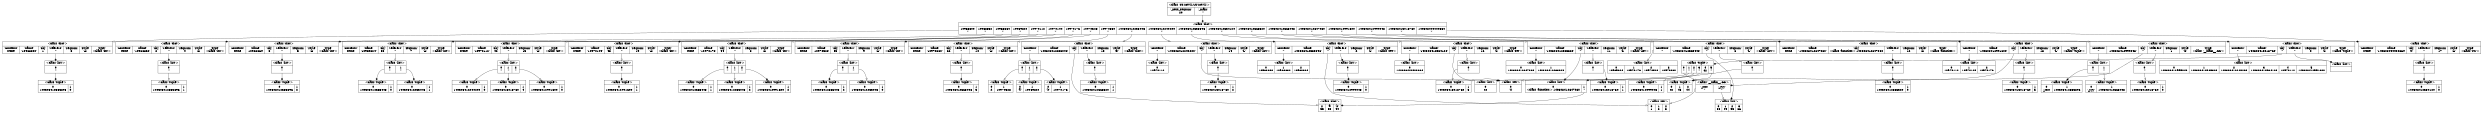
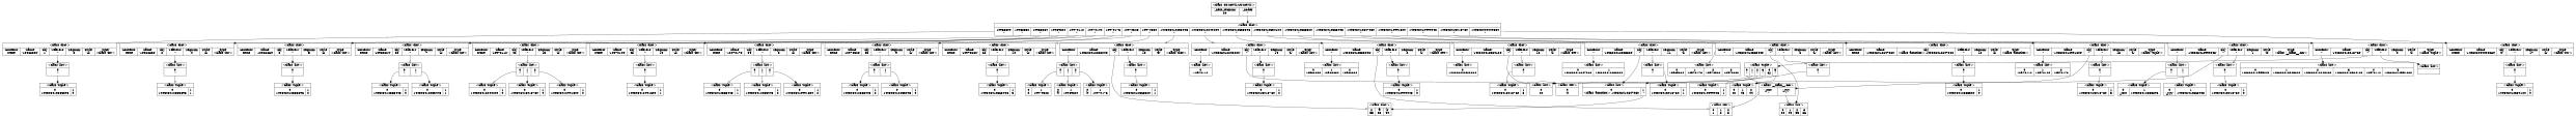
  digraph {
    ordering=out
    node [shape=record]
    edge [tailport=f0 arrowhead=diamond]
-   n1 [height=.1 label="{ \<class 'structviz.StructViz'\> | { <f0> '_next_seqnum'\n20 | <f1> '_main'\n* }   }"]
+   n1 [height=.1 label="{ \<class 'structviz.StructViz'\> | { <f0> '_next_seqnum'\n20 | <f1> '_nodes'\n* }   }"]
    n2 [height=.1 label="{ \<class 'dict'\> | { <f0> 10968800\n* | <f1> 10968832\n* | <f2> 10968864\n* | <f3> 10969824\n* | <f4> 10970112\n* | <f5> 10970144\n* | <f6> 10970176\n* | <f7> 10970528\n* | <f8> 10970880\n* | <f9> 140308412233048\n* | <f10> 140308412240200\n* | <f11> 140308412533896\n* | <f12> 140308412534120\n* | <f13> 140308412565320\n* | <f14> 140308412565448\n* | <f15> 140308412647080\n* | <f16> 140308412991600\n* | <f17> 140308412999048\n* | <f18> 140308413018760\n* | <f19> 140308444400864\n* }   }"]
    n3 [height=.1 label="{ \<class 'dict'\> | { <f0> 'contents'\nNone | <f1> 'name'\n'10968800' | <f2> 'obj'\n1 | <f3> 'referers'\n* | <f4> 'seqnum'\n3 | <f5> 'style'\n'A' | <f6> 'type'\n\<class 'int'\> }   }"]
    n4 [height=.1 label="{ \<class 'dict'\> | { <f0> 'contents'\nNone | <f1> 'name'\n'10968832' | <f2> 'obj'\n2 | <f3> 'referers'\n* | <f4> 'seqnum'\n4 | <f5> 'style'\n'A' | <f6> 'type'\n\<class 'int'\> }   }"]
    n5 [height=.1 label="{ \<class 'dict'\> | { <f0> 'contents'\nNone | <f1> 'name'\n'10968864' | <f2> 'obj'\n3 | <f3> 'referers'\n* | <f4> 'seqnum'\n5 | <f5> 'style'\n'A' | <f6> 'type'\n\<class 'int'\> }   }"]
    n6 [height=.1 label="{ \<class 'dict'\> | { <f0> 'contents'\nNone | <f1> 'name'\n'10969824' | <f2> 'obj'\n33 | <f3> 'referers'\n* | <f4> 'seqnum'\n7 | <f5> 'style'\n'A' | <f6> 'type'\n\<class 'int'\> }   }"]
    n7 [height=.1 label="{ \<class 'dict'\> | { <f0> 'contents'\nNone | <f1> 'name'\n'10970112' | <f2> 'obj'\n42 | <f3> 'referers'\n* | <f4> 'seqnum'\n15 | <f5> 'style'\n'A' | <f6> 'type'\n\<class 'int'\> }   }"]
    n8 [height=.1 label="{ \<class 'dict'\> | { <f0> 'contents'\nNone | <f1> 'name'\n'10970144' | <f2> 'obj'\n43 | <f3> 'referers'\n* | <f4> 'seqnum'\n19 | <f5> 'style'\n'A' | <f6> 'type'\n\<class 'int'\> }   }"]
    n9 [height=.1 label="{ \<class 'dict'\> | { <f0> 'contents'\nNone | <f1> 'name'\n'10970176' | <f2> 'obj'\n44 | <f3> 'referers'\n* | <f4> 'seqnum'\n8 | <f5> 'style'\n'A' | <f6> 'type'\n\<class 'int'\> }   }"]
    n10 [height=.1 label="{ \<class 'dict'\> | { <f0> 'contents'\nNone | <f1> 'name'\n'10970528' | <f2> 'obj'\n55 | <f3> 'referers'\n* | <f4> 'seqnum'\n9 | <f5> 'style'\n'A' | <f6> 'type'\n\<class 'int'\> }   }"]
    n11 [height=.1 label="{ \<class 'dict'\> | { <f0> 'contents'\nNone | <f1> 'name'\n'10970880' | <f2> 'obj'\n66 | <f3> 'referers'\n* | <f4> 'seqnum'\n10 | <f5> 'style'\n'A' | <f6> 'type'\n\<class 'int'\> }   }"]
    n12 [height=.1 label="{ \<class 'dict'\> | { <f0> 'contents'\n* | <f1> 'name'\n'140308412233048' | <f2> 'obj'\n* | <f3> 'referers'\n* | <f4> 'seqnum'\n13 | <f5> 'style'\n'D' | <f6> 'type'\n\<class 'dict'\> }   }"]
    n13 [height=.1 label="{ \<class 'dict'\> | { <f0> 'contents'\n* | <f1> 'name'\n'140308412240200' | <f2> 'obj'\n* | <f3> 'referers'\n* | <f4> 'seqnum'\n14 | <f5> 'style'\n'L' | <f6> 'type'\n\<class 'list'\> }   }"]
    n14 [height=.1 label="{ \<class 'dict'\> | { <f0> 'contents'\n* | <f1> 'name'\n'140308412533896' | <f2> 'obj'\n* | <f3> 'referers'\n* | <f4> 'seqnum'\n2 | <f5> 'style'\n'L' | <f6> 'type'\n\<class 'set'\> }   }"]
    n15 [height=.1 label="{ \<class 'dict'\> | { <f0> 'contents'\n* | <f1> 'name'\n'140308412534120' | <f2> 'obj'\n* | <f3> 'referers'\n* | <f4> 'seqnum'\n16 | <f5> 'style'\n'L' | <f6> 'type'\n\<class 'set'\> }   }"]
    n16 [height=.1 label="{ \<class 'dict'\> | { <f0> 'contents'\n* | <f1> 'name'\n'140308412565320' | <f2> 'obj'\n* | <f3> 'referers'\n* | <f4> 'seqnum'\n11 | <f5> 'style'\n'L' | <f6> 'type'\n\<class 'list'\> }   }"]
    n17 [height=.1 label="{ \<class 'dict'\> | { <f0> 'contents'\n* | <f1> 'name'\n'140308412565448' | <f2> 'obj'\n* | <f3> 'referers'\n* | <f4> 'seqnum'\n6 | <f5> 'style'\n'L' | <f6> 'type'\n\<class 'list'\> }   }"]
    n18 [height=.1 label="{ \<class 'dict'\> | { <f0> 'contents'\nNone | <f1> 'name'\n'140308412647080' | <f2> 'obj'\n\<class 'function'\> 140308412647080 | <f3> 'referers'\n* | <f4> 'seqnum'\n12 | <f5> 'style'\n'A' | <f6> 'type'\n\<class 'function'\> }   }"]
    n19 [height=.1 label="{ \<class 'dict'\> | { <f0> 'contents'\n* | <f1> 'name'\n'140308412991600' | <f2> 'obj'\n* | <f3> 'referers'\n* | <f4> 'seqnum'\n18 | <f5> 'style'\n'L' | <f6> 'type'\n\<class 'tuple'\> }   }"]
    n20 [height=.1 label="{ \<class 'dict'\> | { <f0> 'contents'\n* | <f1> 'name'\n'140308412999048' | <f2> 'obj'\n* | <f3> 'referers'\n* | <f4> 'seqnum'\n1 | <f5> 'style'\n'G' | <f6> 'type'\n\<class '__main__.CC'\> }   }"]
    n21 [height=.1 label="{ \<class 'dict'\> | { <f0> 'contents'\n* | <f1> 'name'\n'140308413018760' | <f2> 'obj'\n* | <f3> 'referers'\n* | <f4> 'seqnum'\n0 | <f5> 'style'\n'L' | <f6> 'type'\n\<class 'tuple'\> }   }"]
    n22 [height=.1 label="{ \<class 'dict'\> | { <f0> 'contents'\nNone | <f1> 'name'\n'140308444400864' | <f2> 'obj'\n'x' | <f3> 'referers'\n* | <f4> 'seqnum'\n17 | <f5> 'style'\n'A' | <f6> 'type'\n\<class 'str'\> }   }"]
    n23 [height=.1 label="{ \<class 'list'\> | { <f0> 0\n* } }"]
    n24 [height=.1 label="{ \<class 'tuple'\> | { <f0> 0\n140308412533896 | <f1> 1\n0 } }"]
    n25 [height=.1 label="{ \<class 'list'\> | { <f0> 0\n* } }"]
    n26 [height=.1 label="{ \<class 'tuple'\> | { <f0> 0\n140308412533896 | <f1> 1\n1 } }"]
    n27 [height=.1 label="{ \<class 'list'\> | { <f0> 0\n* } }"]
    n28 [height=.1 label="{ \<class 'tuple'\> | { <f0> 0\n140308412533896 | <f1> 1\n2 } }"]
    n29 [height=.1 label="{ \<class 'list'\> | { <f0> 0\n* | <f1> 1\n* } }"]
    n30 [height=.1 label="{ \<class 'tuple'\> | { <f0> 0\n140308412565448 | <f1> 1\n0 } }"]
    n31 [height=.1 label="{ \<class 'tuple'\> | { <f0> 0\n140308412233048 | <f1> 1\n1 } }"]
    n32 [height=.1 label="{ \<class 'list'\> | { <f0> 0\n* | <f1> 1\n* | <f2> 2\n* } }"]
    n33 [height=.1 label="{ \<class 'tuple'\> | { <f0> 0\n140308412240200 | <f1> 1\n0 } }"]
    n34 [height=.1 label="{ \<class 'tuple'\> | { <f0> 0\n140308413018760 | <f1> 1\n4 } }"]
    n35 [height=.1 label="{ \<class 'tuple'\> | { <f0> 0\n140308412991600 | <f1> 1\n0 } }"]
    n36 [height=.1 label="{ \<class 'list'\> | { <f0> 0\n* } }"]
    n37 [height=.1 label="{ \<class 'tuple'\> | { <f0> 0\n140308412991600 | <f1> 1\n1 } }"]
    n38 [height=.1 label="{ \<class 'list'\> | { <f0> 0\n* | <f1> 1\n* | <f2> 2\n* } }"]
    n39 [height=.1 label="{ \<class 'tuple'\> | { <f0> 0\n140308412565448 | <f1> 1\n1 } }"]
    n40 [height=.1 label="{ \<class 'tuple'\> | { <f0> 0\n140308412233048 | <f1> 1\n2 } }"]
    n41 [height=.1 label="{ \<class 'tuple'\> | { <f0> 0\n140308412991600 | <f1> 1\n2 } }"]
    n42 [height=.1 label="{ \<class 'list'\> | { <f0> 0\n* | <f1> 1\n* } }"]
    n43 [height=.1 label="{ \<class 'tuple'\> | { <f0> 0\n140308412565448 | <f1> 1\n2 } }"]
    n44 [height=.1 label="{ \<class 'tuple'\> | { <f0> 0\n140308412233048 | <f1> 1\n0 } }"]
    n45 [height=.1 label="{ \<class 'list'\> | { <f0> 0\n* } }"]
    n46 [height=.1 label="{ \<class 'tuple'\> | { <f0> 0\n140308412565448 | <f1> 1\n3 } }"]
    n47 [height=.1 label="{ \<class 'list'\> | { <f0> 0\n* | <f1> 1\n* | <f2> 2\n* } }"]
    n48 [height=.1 label="{ \<class 'dict'\> | { <f0> 2\n55 | <f1> 'a'\n33 | <f2> 'b'\n44 }   }"]
    n49 [height=.1 label="{ \<class 'list'\> | { <f0> 0\n* } }"]
    n50 [height=.1 label="{ \<class 'tuple'\> | { <f0> 0\n2 | <f1> 1\n10970528 } }"]
    n51 [height=.1 label="{ \<class 'tuple'\> | { <f0> 0\n'a' | <f1> 1\n10969824 } }"]
    n52 [height=.1 label="{ \<class 'tuple'\> | { <f0> 0\n'b' | <f1> 1\n10970176 } }"]
    n53 [height=.1 label="{ \<class 'tuple'\> | { <f0> 0\n140308412565320 | <f1> 1\n1 } }"]
    n54 [height=.1 label="{ \<class 'list'\> | { <f0> 0\n10970112 } }"]
    n55 [height=.1 label="{ \<class 'list'\> | { <f0> 0\n42 } }"]
    n56 [height=.1 label="{ \<class 'list'\> | { <f0> 0\n* } }"]
    n57 [height=.1 label="{ \<class 'tuple'\> | { <f0> 0\n140308413018760 | <f1> 1\n2 } }"]
    n58 [height=.1 label="{ \<class 'list'\> | { <f0> 0\n10968800 | <f1> 1\n10968832 | <f2> 2\n10968864 } }"]
    n59 [height=.1 label="{ \<class 'set'\> | { <f0> 0\n1 | <f1> 1\n2 | <f2> 2\n3 } }"]
    n60 [height=.1 label="{ \<class 'list'\> | { <f0> 0\n* } }"]
    n61 [height=.1 label="{ \<class 'tuple'\> | { <f0> 0\n140308412999048 | <f1> 1\n0 } }"]
    n62 [height=.1 label="{ \<class 'list'\> | { <f0> 0\n140308444400864 } }"]
    n63 [height=.1 label="{ \<class 'set'\> | { <f0> 0\n'x' } }"]
    n64 [height=.1 label="{ \<class 'list'\> | { <f0> 0\n* } }"]
    n65 [height=.1 label="{ \<class 'tuple'\> | { <f0> 0\n140308413018760 | <f1> 1\n3 } }"]
    n66 [height=.1 label="{ \<class 'list'\> | { <f0> 0\n140308412647080 | <f1> 1\n140308412233048 } }"]
    n67 [height=.1 label="{ \<class 'list'\> | { <f0> 0\n\<class 'function'\> 140308412647080 | <f1> 1\n* } }"]
    n68 [height=.1 label="{ \<class 'list'\> | { <f0> 0\n* } }"]
    n69 [height=.1 label="{ \<class 'tuple'\> | { <f0> 0\n140308413018760 | <f1> 1\n1 } }"]
    n70 [height=.1 label="{ \<class 'list'\> | { <f0> 0\n10969824 | <f1> 1\n10970176 | <f2> 2\n10970528 | <f3> 3\n10970880 } }"]
    n71 [height=.1 label="{ \<class 'list'\> | { <f0> 0\n33 | <f1> 1\n44 | <f2> 2\n55 | <f3> 3\n66 } }"]
    n72 [height=.1 label="{ \<class 'list'\> | { <f0> 0\n* } }"]
    n73 [height=.1 label="{ \<class 'tuple'\> | { <f0> 0\n140308412999048 | <f1> 1\n1 } }"]
    n74 [height=.1 label="{ \<class 'list'\> | { <f0> 0\n* } }"]
    n75 [height=.1 label="{ \<class 'tuple'\> | { <f0> 0\n140308412565320 | <f1> 1\n0 } }"]
    n76 [height=.1 label="{ \<class 'list'\> | { <f0> 0\n10970112 | <f1> 1\n10970144 | <f2> 2\n10970176 } }"]
    n77 [height=.1 label="{ \<class 'tuple'\> | { <f0> 0\n42 | <f1> 1\n43 | <f2> 2\n44 } }"]
    n78 [height=.1 label="{ \<class 'list'\> | { <f0> 0\n* } }"]
    n79 [height=.1 label="{ \<class 'tuple'\> | { <f0> 0\n140308413018760 | <f1> 1\n5 } }"]
    n80 [height=.1 label="{ \<class 'list'\> | { <f0> 0\n* | <f1> 1\n* } }"]
    n81 [height=.1 label="{ \<class '__main__.CC'\> | { <f0> '_xxx'\n* | <f1> '_yyy'\n* }   }"]
    n82 [height=.1 label="{ \<class 'list'\> | { <f0> 0\n* } }"]
    n83 [height=.1 label="{ \<class 'tuple'\> | { <f0> 0\n'_xxx' | <f1> 1\n140308412533896 } }"]
    n84 [height=.1 label="{ \<class 'tuple'\> | { <f0> 0\n'_yyy' | <f1> 1\n140308412565448 } }"]
    n85 [height=.1 label="{ \<class 'tuple'\> | { <f0> 0\n140308413018760 | <f1> 1\n0 } }"]
    n86 [height=.1 label="{ \<class 'list'\> | { <f0> 0\n140308412999048 | <f1> 1\n140308412565320 | <f2> 2\n140308412240200 | <f3> 3\n140308412534120 | <f4> 4\n10970112 | <f5> 5\n140308412991600 } }"]
    n87 [height=.1 label="{ \<class 'tuple'\> | { <f0> 0\n* | <f1> 1\n* | <f2> 2\n* | <f3> 3\n* | <f4> 4\n42 | <f5> 5\n* } }"]
    n88 [height=.1 label="{ \<class 'list'\> | {  } }"]
    n89 [height=.1 label="{ \<class 'list'\> | { <f0> 0\n* } }"]
    n90 [height=.1 label="{ \<class 'tuple'\> | { <f0> 0\n140308412534120 | <f1> 1\n0 } }"]
    n1 -> n2 [tailport=f1]
    n2 -> n3 [arrowhead=onormal]
    n2 -> n4 [tailport=f1]
    n2 -> n5 [tailport=f2]
    n2 -> n6 [tailport=f3]
    n2 -> n7 [tailport=f4 arrowhead=onormal]
    n2 -> n8 [tailport=f5]
    n2 -> n9 [tailport=f6 arrowhead=onormal]
    n2 -> n10 [tailport=f7]
    n2 -> n11 [tailport=f8 arrowhead=onormal]
    n2 -> n12 [tailport=f9 arrowhead=onormal]
    n2 -> n13 [tailport=f10 arrowhead=onormal]
    n2 -> n14 [tailport=f11]
    n2 -> n15 [tailport=f12 arrowhead=onormal]
    n2 -> n16 [tailport=f13 arrowhead=onormal]
    n2 -> n17 [tailport=f14 arrowhead=onormal]
    n2 -> n18 [tailport=f15]
    n2 -> n19 [tailport=f16]
    n2 -> n20 [tailport=f17 arrowhead=onormal]
    n2 -> n21 [tailport=f18]
    n2 -> n22 [tailport=f19]
    n3 -> n23 [tailport=f3]
    n4 -> n25 [tailport=f3]
    n5 -> n27 [tailport=f3]
    n6 -> n29 [tailport=f3 arrowhead=onormal]
    n7 -> n32 [tailport=f3 arrowhead=onormal]
    n8 -> n36 [tailport=f3 arrowhead=onormal]
    n9 -> n38 [tailport=f3 arrowhead=onormal]
    n10 -> n42 [tailport=f3 arrowhead=onormal]
    n11 -> n45 [tailport=f3 arrowhead=onormal]
    n12 -> n47 [arrowhead=onormal]
    n12 -> n48 [tailport=f2 arrowhead=onormal]
    n12 -> n49 [tailport=f3]
    n13 -> n54
    n13 -> n55 [tailport=f2 arrowhead=onormal]
    n13 -> n56 [tailport=f3]
    n14 -> n58
    n14 -> n59 [tailport=f2 arrowhead=onormal]
    n14 -> n60 [tailport=f3]
    n15 -> n62
    n15 -> n63 [tailport=f2]
    n15 -> n64 [tailport=f3 arrowhead=onormal]
    n16 -> n66
    n16 -> n67 [tailport=f2]
    n16 -> n68 [tailport=f3 arrowhead=onormal]
    n17 -> n70 [arrowhead=onormal]
    n17 -> n71 [tailport=f2]
    n17 -> n72 [tailport=f3 arrowhead=onormal]
    n18 -> n74 [tailport=f3]
    n19 -> n76
    n19 -> n77 [tailport=f2]
    n19 -> n78 [tailport=f3 arrowhead=onormal]
    n20 -> n80 [arrowhead=onormal]
    n20 -> n81 [tailport=f2]
    n20 -> n82 [tailport=f3 arrowhead=onormal]
    n21 -> n86
    n21 -> n87 [tailport=f2]
    n21 -> n88 [tailport=f3]
    n22 -> n89 [tailport=f3 arrowhead=onormal]
    n23 -> n24
    n25 -> n26 [arrowhead=onormal]
    n27 -> n28
    n29 -> n30
    n29 -> n31 [tailport=f1]
    n32 -> n33 [arrowhead=onormal]
    n32 -> n34 [tailport=f1]
    n32 -> n35 [tailport=f2 arrowhead=onormal]
    n36 -> n37
    n38 -> n39 [arrowhead=onormal]
    n38 -> n40 [tailport=f1 arrowhead=onormal]
    n38 -> n41 [tailport=f2]
    n42 -> n43
    n42 -> n44 [tailport=f1 arrowhead=onormal]
    n45 -> n46
    n47 -> n50 [arrowhead=onormal]
    n47 -> n51 [tailport=f1 arrowhead=onormal]
    n47 -> n52 [tailport=f2]
    n49 -> n53 [arrowhead=onormal]
    n56 -> n57
    n60 -> n61
    n64 -> n65 [arrowhead=onormal]
    n67 -> n48 [tailport=f1]
    n68 -> n69
    n72 -> n73 [arrowhead=onormal]
    n74 -> n75
    n78 -> n79 [arrowhead=onormal]
    n80 -> n83
    n80 -> n84 [tailport=f1 arrowhead=onormal]
    n81 -> n59 [arrowhead=onormal]
    n81 -> n71 [tailport=f1 arrowhead=onormal]
    n82 -> n85 [arrowhead=onormal]
    n87 -> n55 [tailport=f2]
    n87 -> n63 [tailport=f3 arrowhead=onormal]
    n87 -> n67 [tailport=f1]
    n87 -> n77 [tailport=f5 arrowhead=onormal]
    n87 -> n81 [arrowhead=onormal]
    n89 -> n90
  }
